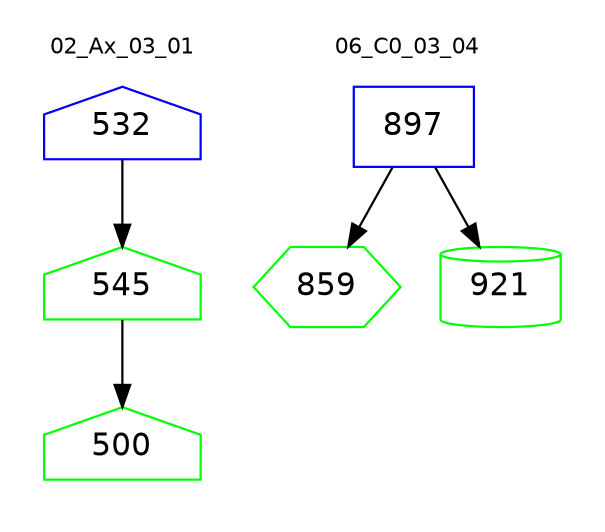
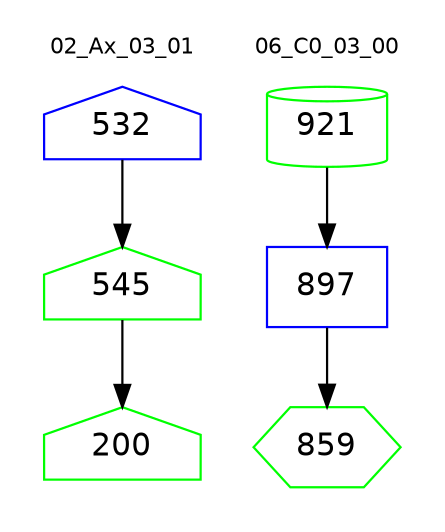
  digraph {
    fontname="DejaVu Sans"
    node [color=green fontname="DejaVu Sans" shape=house]
    edge [color=black fontname="DejaVu Sans"]
    n1 [color=blue label=532]
-   n2 [label=500]
+   n2 [label=200]
    n3 [label=545]
    n4 [color=blue label=897 shape=box]
    n5 [label=859 shape=hexagon]
    n6 [label=921 shape=cylinder]
    subgraph cluster_1 {
      color=white
      fontsize=10
      label="02_Ax_03_01"
      n1
      n2
      n3
    }
    subgraph cluster_2 {
      color=white
      fontsize=10
-     label="06_C0_03_04"
+     label="06_C0_03_00"
      n4
      n5
      n6
    }
    n1 -> n3
    n3 -> n2
    n4 -> n5
-   n4 -> n6
+   n6 -> n4
  }
